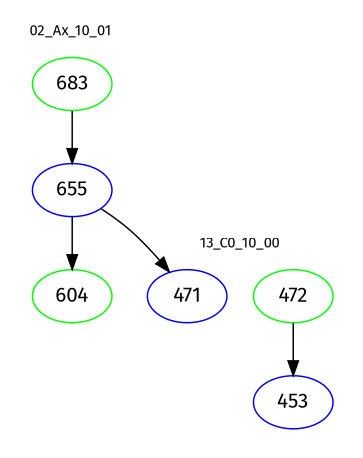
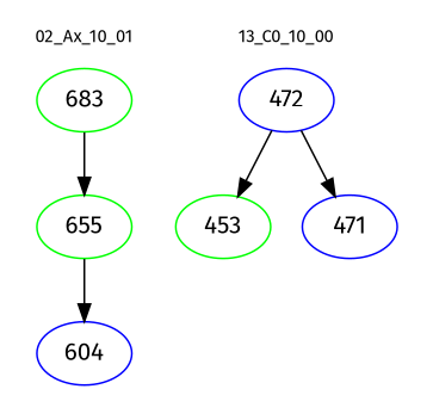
  digraph {
    fontname="Fira Sans"
    node [color=blue fontname="Fira Sans"]
    edge [color=black fontname="Fira Sans"]
-   n1 [label=655]
-   n2 [color=green label=604]
+   n1 [color=green label=655]
+   n2 [label=604]
    n3 [color=green label=683]
-   n4 [color=green label=472]
-   n5 [label=453]
+   n4 [label=472]
+   n5 [color=green label=453]
    n6 [label=471]
    subgraph cluster_1 {
      color=white
      fontsize=10
      label="02_Ax_10_01"
      n1
      n2
      n3
    }
    subgraph cluster_2 {
      color=white
      fontsize=10
      label="13_C0_10_00"
      n4
      n5
      n6
    }
    n1 -> n2
    n3 -> n1
    n4 -> n5
-   n1 -> n6
+   n4 -> n6
  }
